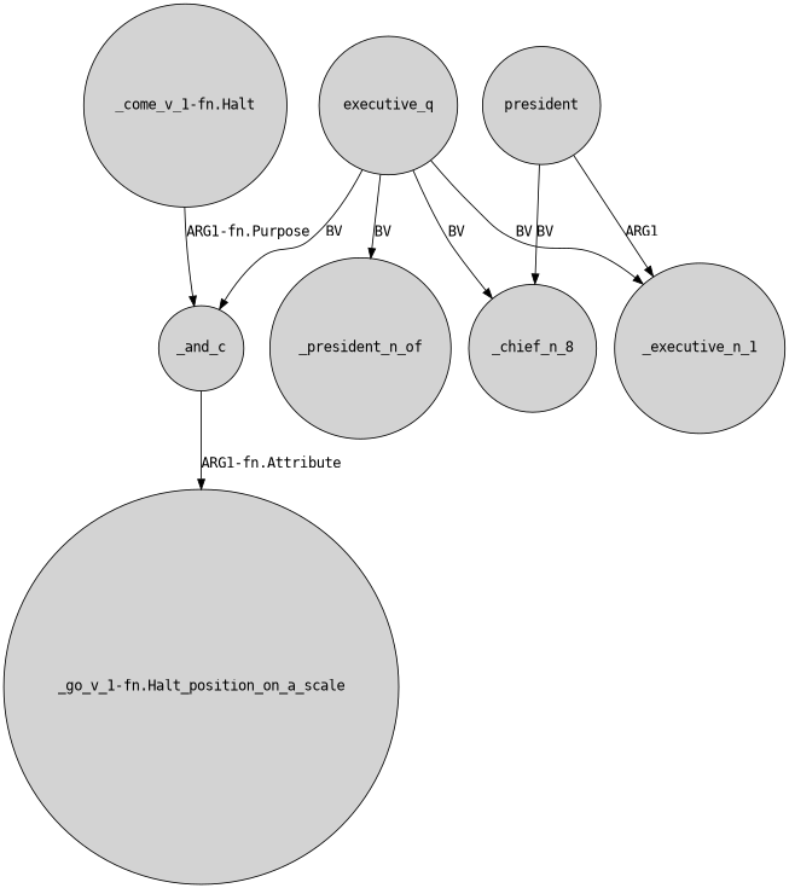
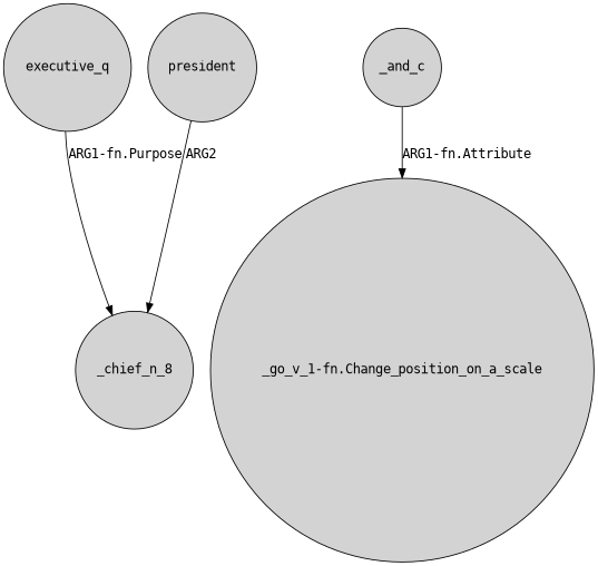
  digraph {
    fontname="DejaVu Sans Mono"
    node [fontname="DejaVu Sans Mono" shape=circle style=filled]
    edge [fontname="DejaVu Sans Mono"]
    n1 [label=executive_q]
    _and_c
    n3 [label=_chief_n_8]
-   _executive_n_1
-   _president_n_of
-   "_go_v_1-fn.Change_position_on_a_scale" [label="_go_v_1-fn.Halt_position_on_a_scale"]
+   "_go_v_1-fn.Change_position_on_a_scale"
    n7 [label=president]
-   "_come_v_1-fn.Halt"
-   n1 -> _and_c [label=BV]
-   n1 -> n3 [label=BV]
-   n1 -> _executive_n_1 [label=BV]
-   n1 -> _president_n_of [label=BV]
+   n1 -> n3 [label="ARG1-fn.Purpose"]
    _and_c -> "_go_v_1-fn.Change_position_on_a_scale" [label="ARG1-fn.Attribute"]
-   n7 -> n3 [label=BV]
-   n7 -> _executive_n_1 [label=ARG1]
-   "_come_v_1-fn.Halt" -> _and_c [label="ARG1-fn.Purpose"]
+   n7 -> n3 [label=ARG2]
  }
